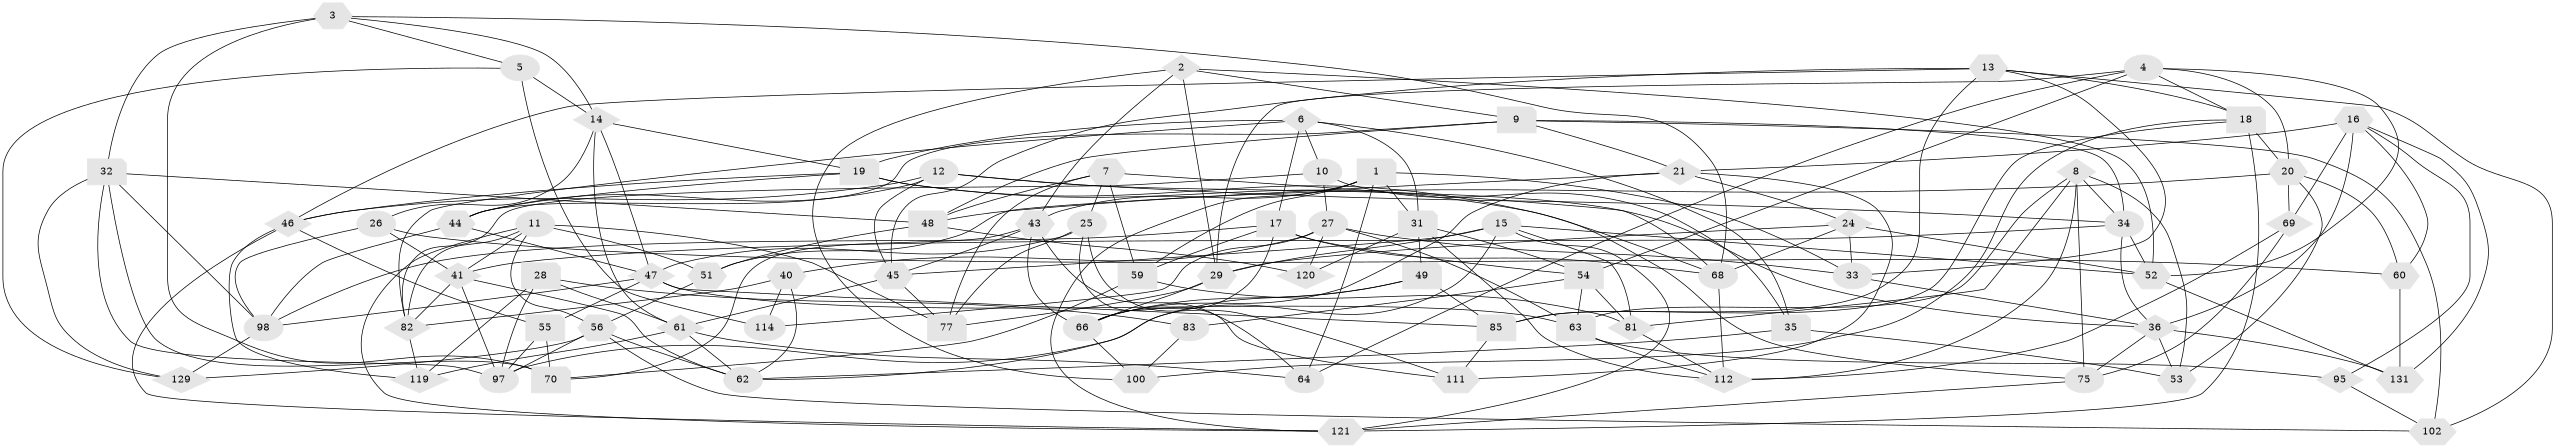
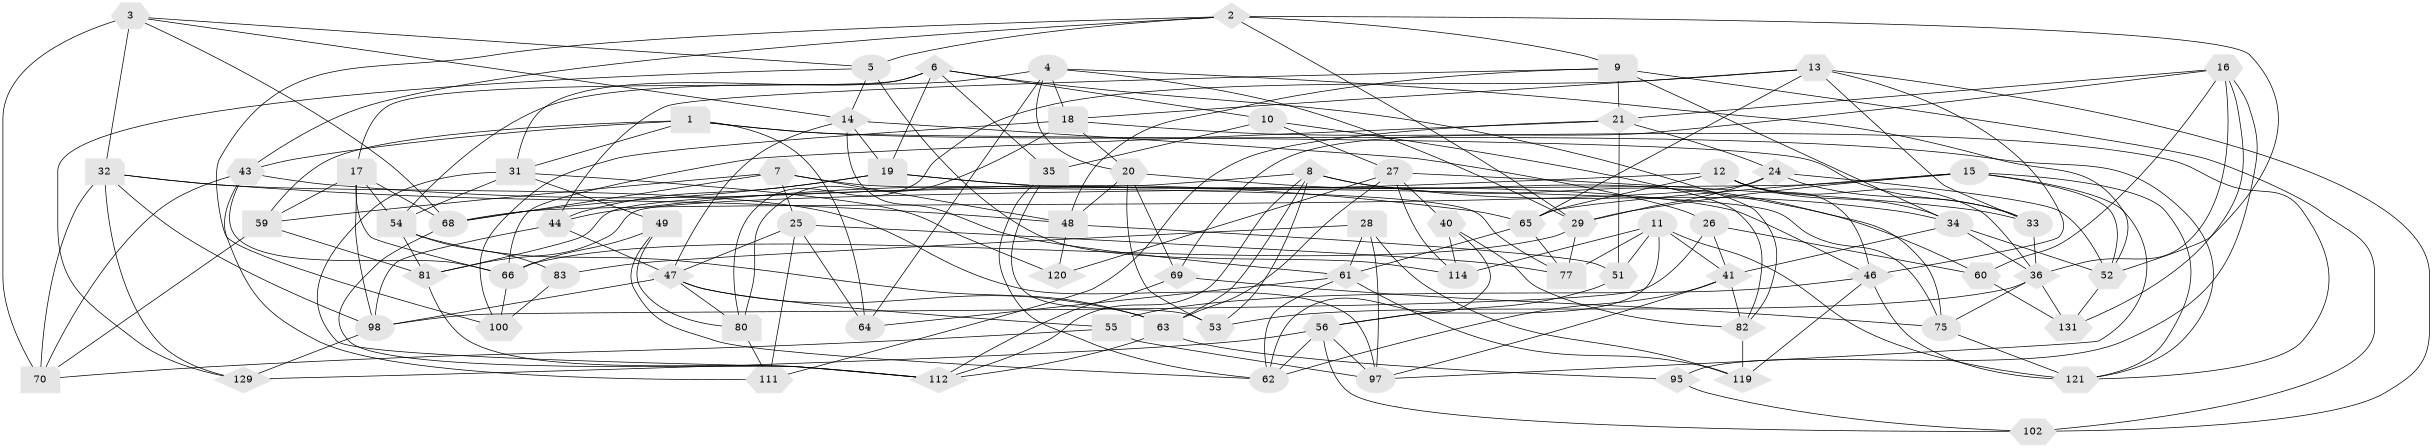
  graph {
    node [color=gray90 shape=ellipse style=filled]
    1 [shape=note super="+108"]
    31 [shape=note super="+38"]
    33 [super="+109"]
    43 [shape=hexagon super="+57"]
    59 [shape=note super="+123"]
    64
    121 [shape=hexagon super="+127"]
    54 [shape=note super="+73"]
    112 [shape=diamond super="+130"]
    120 [shape=diamond]
    49 [shape=note]
    36 [shape=diamond super="+92"]
    70 [shape=note super="+72"]
-   45 [shape=hexagon super="+78"]
+   45 [shape=hexagon super="+78" label=65]
    66 [super="+125"]
    111 [shape=hexagon]
    81 [shape=diamond super="+89"]
    2 [shape=diamond super="+105"]
    5 [super="+80"]
    9 [shape=note super="+37"]
    29 [shape=hexagon super="+71"]
    52 [shape=hexagon super="+91"]
    100 [shape=hexagon]
    14 [shape=diamond super="+118"]
    114
    129 [shape=diamond]
    48 [shape=note super="+106"]
    34 [super="+128"]
    21 [shape=diamond super="+84"]
    44 [shape=hexagon super="+107"]
    102 [shape=hexagon]
    77 [shape=note super="+117"]
    131 [shape=hexagon]
    3 [shape=hexagon super="+76"]
    32 [shape=note super="+74"]
    68 [super="+87"]
    19 [shape=note super="+104"]
    26
    47 [shape=diamond super="+116"]
    61 [shape=diamond super="+99"]
    97 [super="+110"]
    98 [super="+126"]
    4 [super="+122"]
    18 [shape=note super="+88"]
    20 [shape=hexagon super="+23"]
-   85 [shape=note super="+115"]
+   85 [shape=note super="+115" label=80]
    53 [shape=hexagon]
    60 [shape=hexagon]
    69 [shape=diamond]
    63 [shape=note super="+124"]
    83
    6 [shape=diamond super="+39"]
    10
    17 [shape=note super="+90"]
    35 [shape=note]
    82 [shape=diamond super="+96"]
    27 [super="+42"]
    46 [shape=diamond super="+79"]
    75
    62 [super="+93"]
    119 [shape=diamond]
    7 [shape=hexagon super="+58"]
    25 [super="+67"]
    51 [shape=hexagon]
    8 [shape=diamond super="+22"]
    41 [shape=diamond super="+50"]
    95 [shape=diamond]
    24 [shape=diamond super="+103"]
    40 [shape=hexagon]
    11 [super="+101"]
    56 [shape=hexagon super="+113"]
    12 [super="+86"]
    55 [shape=note]
    13 [shape=hexagon super="+94"]
    15 [super="+65"]
    16 [shape=hexagon super="+30"]
    28 [shape=note]
    1 -- 31
    1 -- 33
    1 -- 43
    1 -- 59
    1 -- 64
    1 -- 121
    31 -- 54
    31 -- 112
    31 -- 120
    31 -- 49
    33 -- 36
    43 -- 70
    43 -- 45
    43 -- 66
    43 -- 111
    59 -- 70
    59 -- 81
    54 -- 81
    54 -- 63
    54 -- 83
    49 -- 66
    49 -- 85
    49 -- 62
    36 -- 131
    36 -- 53
    36 -- 75
    45 -- 77
    45 -- 61
    66 -- 100
    81 -- 112
    2 -- 43
+   2 -- 5
    2 -- 9
    2 -- 29
    2 -- 52
    2 -- 100
    5 -- 14
    5 -- 114 [weight=2]
    5 -- 129
    9 -- 48
    9 -- 34
    9 -- 21
    9 -- 44
    9 -- 102
    29 -- 66
    29 -- 77
    52 -- 131
    14 -- 19
    14 -- 26
    14 -- 47
    14 -- 61
    48 -- 120
    48 -- 51
    34 -- 36
    34 -- 52
    34 -- 41
    21 -- 66
    21 -- 111
    21 -- 51
    21 -- 24
    44 -- 47
    44 -- 98
    3 -- 70 [weight=2]
    3 -- 5
    3 -- 14
    3 -- 32
    3 -- 68
    32 -- 70
    32 -- 129
    32 -- 48
    32 -- 97
    32 -- 98
    68 -- 112
    19 -- 44
    19 -- 68
    19 -- 46
    19 -- 75
    26 -- 98
    26 -- 60
    26 -- 41
    47 -- 98
    47 -- 85
    47 -- 63
    47 -- 55
    61 -- 64
    61 -- 62
    61 -- 119
    98 -- 129
    4 -- 64
    4 -- 54
    4 -- 29
    4 -- 52
    4 -- 18
    4 -- 20
    18 -- 121
    18 -- 100
    18 -- 20
    18 -- 85
    20 -- 48
    20 -- 53
    20 -- 60
    20 -- 69
    85 -- 111
    60 -- 131
    69 -- 112
    69 -- 75
    63 -- 112
    63 -- 95
    83 -- 100
    6 -- 31
    6 -- 19
    6 -- 10
    6 -- 17
    6 -- 35
    6 -- 82
    10 -- 35
    10 -- 82
    10 -- 27
    17 -- 59
    17 -- 54
    17 -- 66
    17 -- 68
    17 -- 98
    35 -- 53
    35 -- 62
    82 -- 119
    27 -- 33
    27 -- 120
    27 -- 114
    27 -- 63
    27 -- 40
    46 -- 121
    46 -- 119
    46 -- 55
    75 -- 121
    7 -- 59 [weight=2]
    7 -- 48
    7 -- 77
    7 -- 68
    7 -- 25
    25 -- 64
    25 -- 111
    25 -- 77 [weight=2]
    25 -- 47
    51 -- 56
    8 -- 112
    8 -- 81
    8 -- 34
    8 -- 53
    8 -- 63
    8 -- 75
    41 -- 97
    41 -- 82
    41 -- 62
    95 -- 102
    24 -- 33
    24 -- 29
    24 -- 52
    24 -- 68
    40 -- 114
    40 -- 82
    40 -- 62
    11 -- 121
    11 -- 77
-   11 -- 82
+   11 -- 114
    11 -- 51
    11 -- 41
    11 -- 56
    56 -- 129
    56 -- 102
    56 -- 97
    56 -- 62
    12 -- 36
    12 -- 45
    12 -- 34
    12 -- 44 [weight=2]
    12 -- 46
    55 -- 70
    55 -- 97
    13 -- 33
    13 -- 45
    13 -- 102
    13 -- 18
    13 -- 85
    13 -- 46
    15 -- 121
    15 -- 45
    15 -- 81
    15 -- 29
    15 -- 52
    15 -- 97
    16 -- 36
    16 -- 21
    16 -- 131
    16 -- 60
    16 -- 69
    16 -- 95
    28 -- 61
    28 -- 97
    28 -- 83
    28 -- 119
  }
